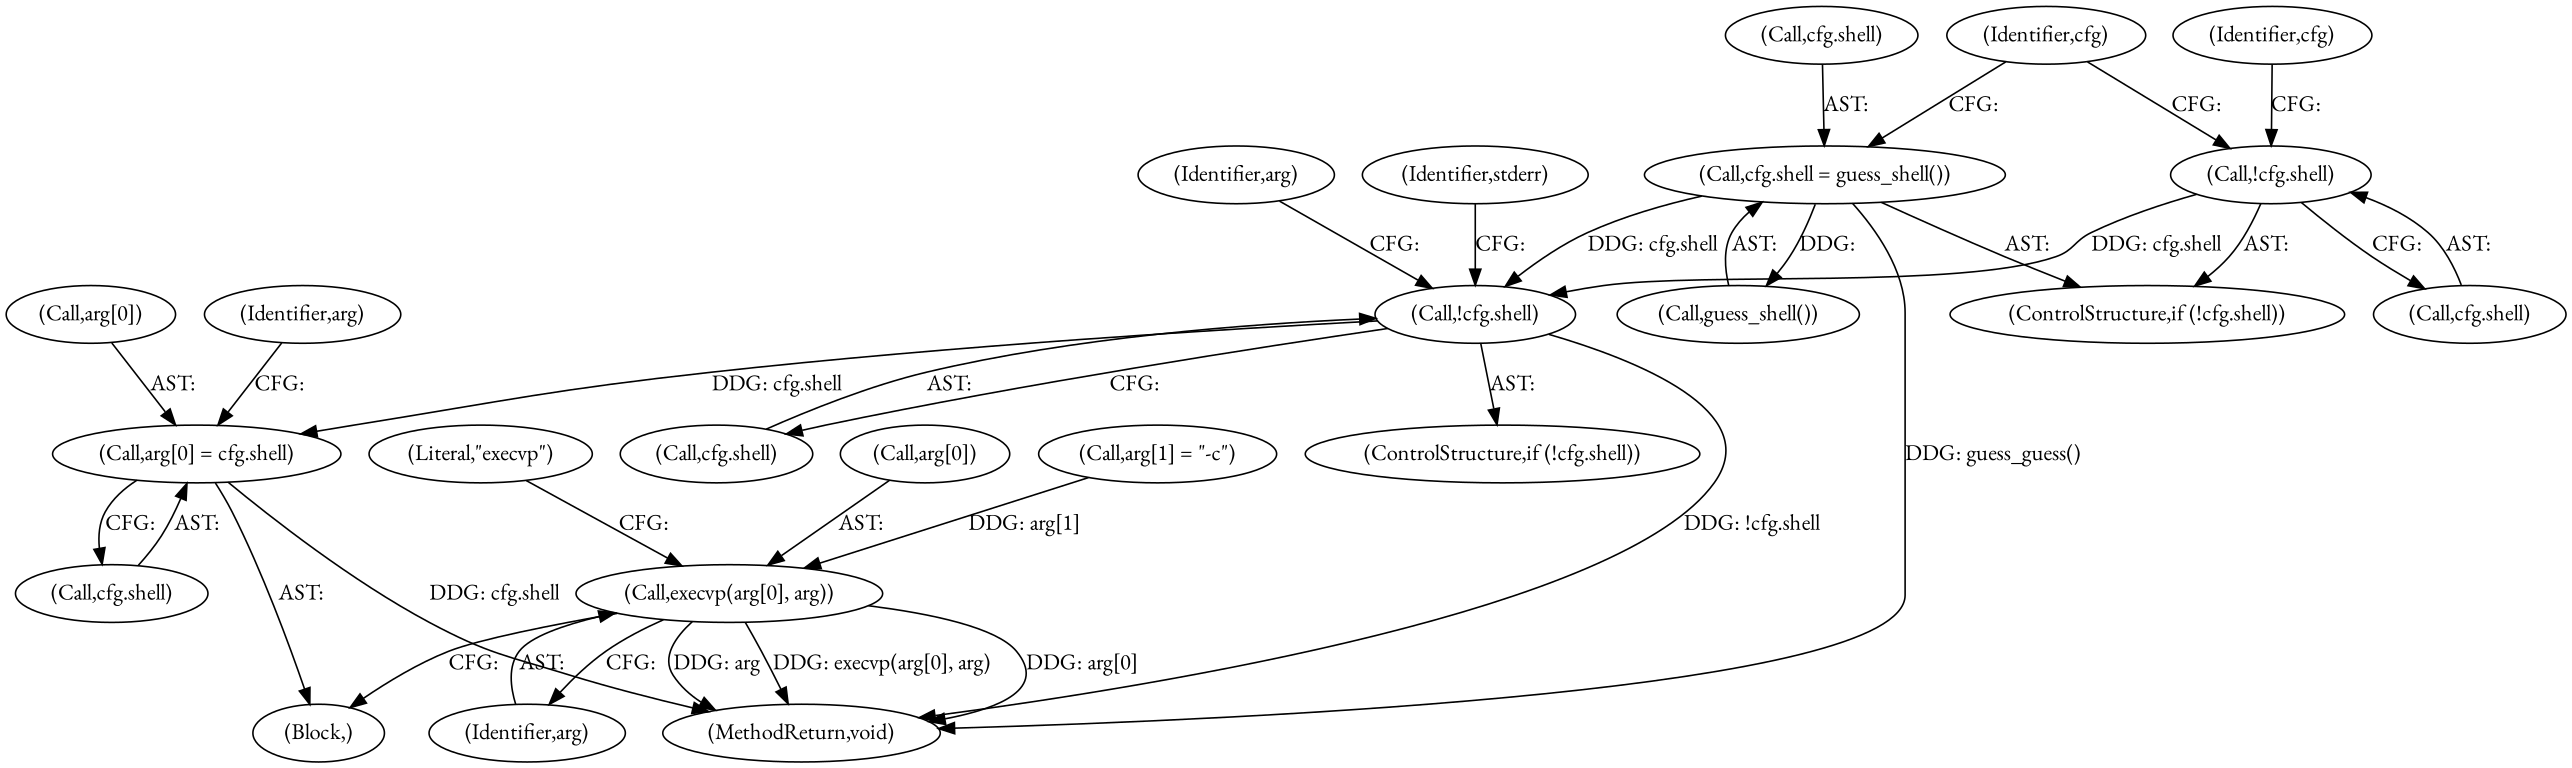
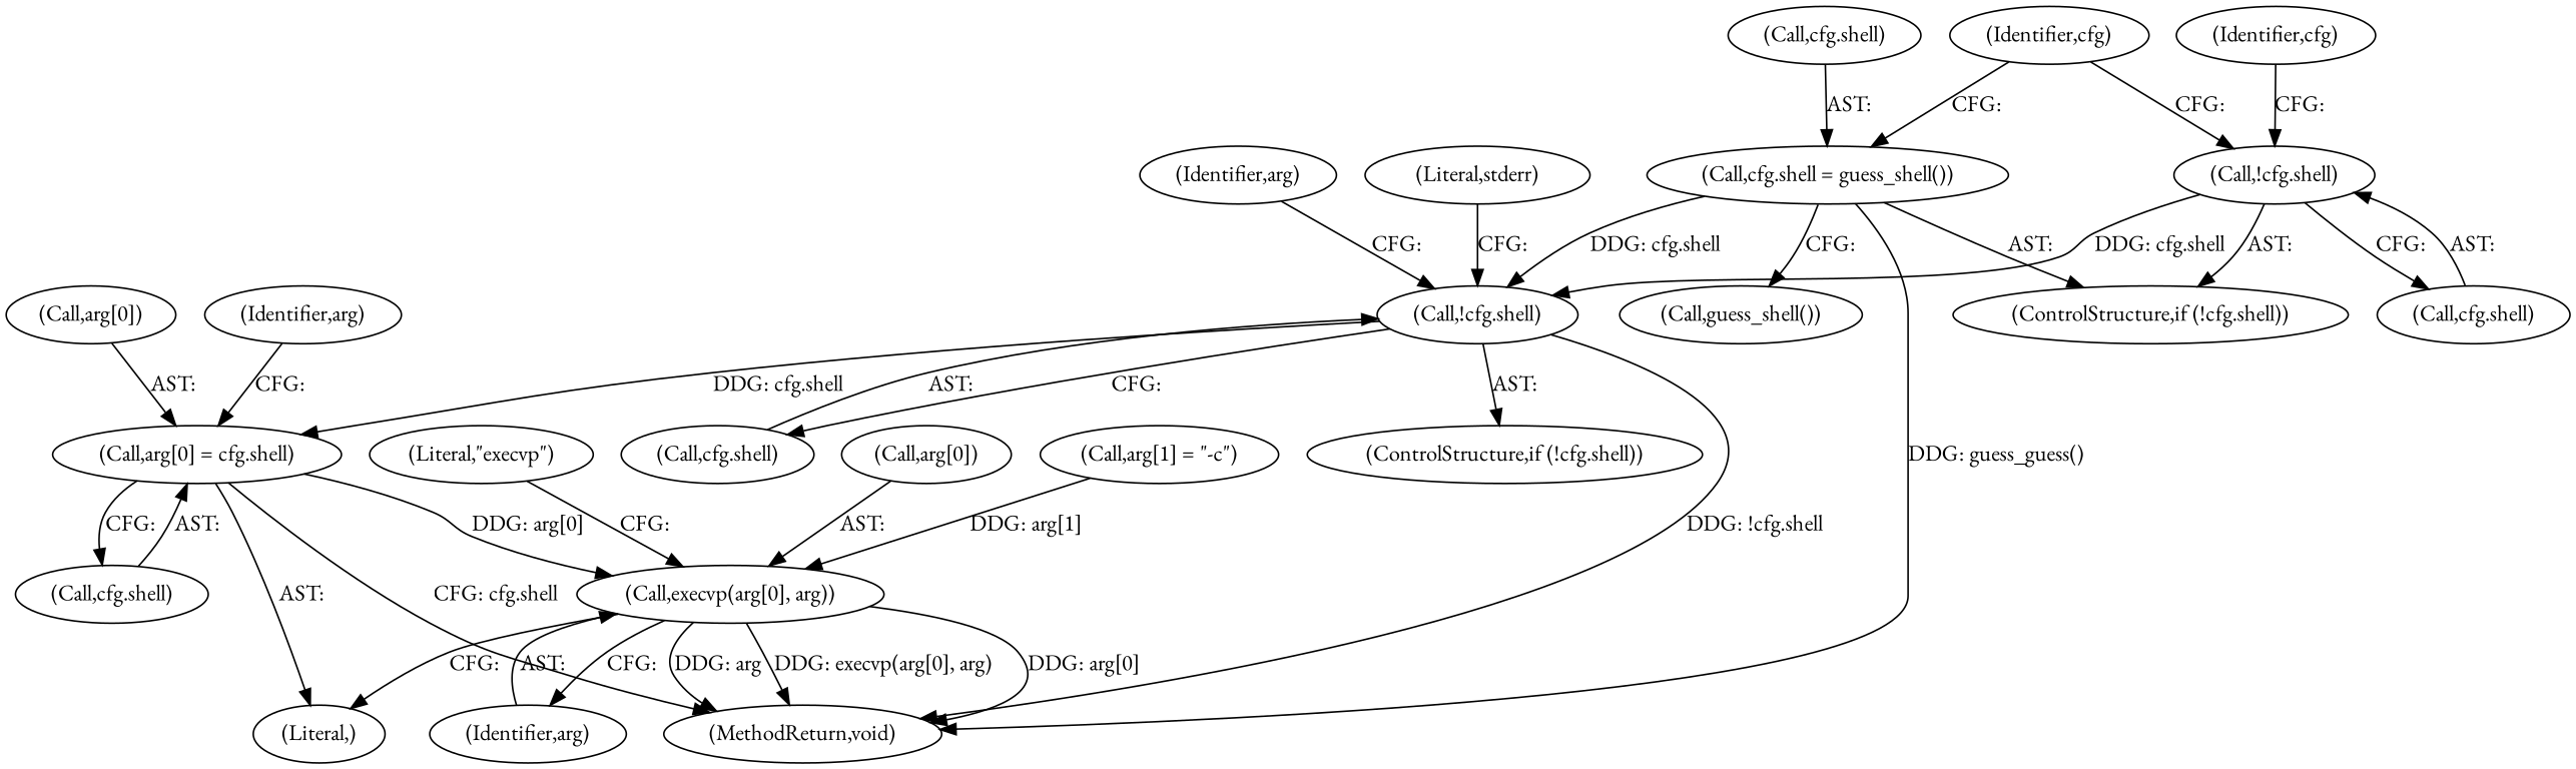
  digraph {
    fontname="EB Garamond"
    node [fontname="EB Garamond"]
    edge [fontname="EB Garamond"]
    n1 [label="(Call,arg[0] = cfg.shell)"]
    n2 [label="(Call,execvp(arg[0], arg))"]
-   n3 [label="(Block,)"]
+   n3 [label="(Literal,)"]
    n4 [label="(MethodReturn,void)"]
    n5 [label="(Call,cfg.shell)"]
    n6 [label="(Identifier,arg)"]
    n7 [label="(Call,!cfg.shell)"]
    n8 [label="(Call,cfg.shell)"]
    n9 [label="(ControlStructure,if (!cfg.shell))"]
    n10 [label="(Call,cfg.shell = guess_shell())"]
    n11 [label="(ControlStructure,if (!cfg.shell))"]
    n12 [label="(Call,guess_shell())"]
    n13 [label="(Call,!cfg.shell)"]
    n14 [label="(Call,cfg.shell)"]
    n15 [label="(Call,arg[0])"]
    n16 [label="(Call,arg[0])"]
-   n17 [label="(Identifier,stderr)"]
+   n17 [label="(Literal,stderr)"]
    n18 [label="(Identifier,cfg)"]
    n19 [label="(Identifier,arg)"]
    n20 [label="(Call,arg[1] = \"-c\")"]
    n21 [label="(Literal,\"execvp\")"]
    n22 [label="(Identifier,arg)"]
    n23 [label="(Identifier,cfg)"]
    n24 [label="(Call,cfg.shell)"]
+   n1 -> n2 [label="DDG: arg[0]"]
    n1 -> n3 [label="AST: "]
-   n1 -> n4 [label="DDG: cfg.shell"]
+   n1 -> n4 [label="CFG: cfg.shell"]
    n1 -> n5 [label="CFG: "]
    n2 -> n3 [label="CFG: "]
    n2 -> n4 [label="DDG: arg[0]"]
    n2 -> n4 [label="DDG: arg"]
    n2 -> n4 [label="DDG: execvp(arg[0], arg)"]
    n2 -> n6 [label="CFG: "]
    n5 -> n1 [label="AST: "]
    n6 -> n2 [label="AST: "]
    n7 -> n1 [label="DDG: cfg.shell"]
    n7 -> n4 [label="DDG: !cfg.shell"]
    n7 -> n8 [label="CFG: "]
    n7 -> n9 [label="AST: "]
    n8 -> n7 [label="AST: "]
    n10 -> n4 [label="DDG: guess_guess()"]
    n10 -> n7 [label="DDG: cfg.shell"]
    n10 -> n11 [label="AST: "]
-   n10 -> n12 [label="DDG: "]
-   n12 -> n10 [label="AST: "]
+   n10 -> n12 [label="CFG: "]
    n13 -> n7 [label="DDG: cfg.shell"]
    n13 -> n11 [label="AST: "]
    n13 -> n14 [label="CFG: "]
    n14 -> n13 [label="AST: "]
    n15 -> n2 [label="AST: "]
    n16 -> n1 [label="AST: "]
    n17 -> n7 [label="CFG: "]
    n18 -> n13 [label="CFG: "]
    n19 -> n7 [label="CFG: "]
    n20 -> n2 [label="DDG: arg[1]"]
    n21 -> n2 [label="CFG: "]
    n22 -> n1 [label="CFG: "]
    n23 -> n10 [label="CFG: "]
    n23 -> n13 [label="CFG: "]
    n24 -> n10 [label="AST: "]
  }
